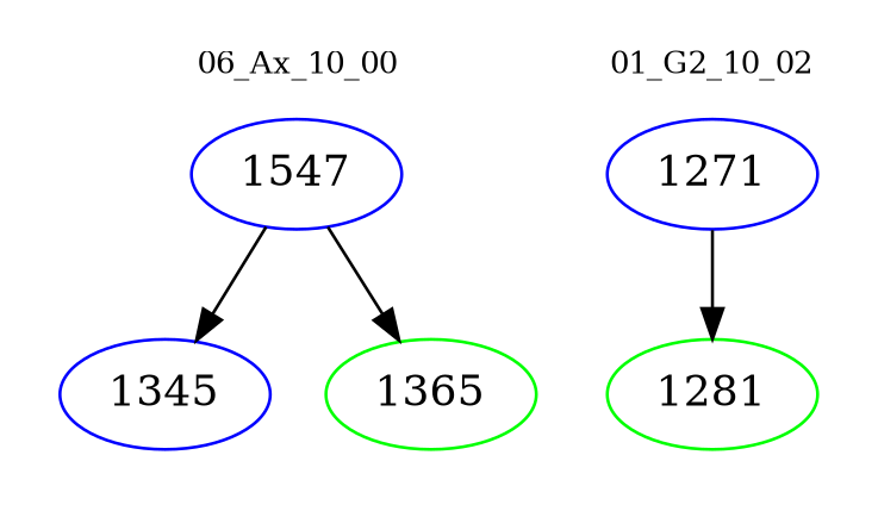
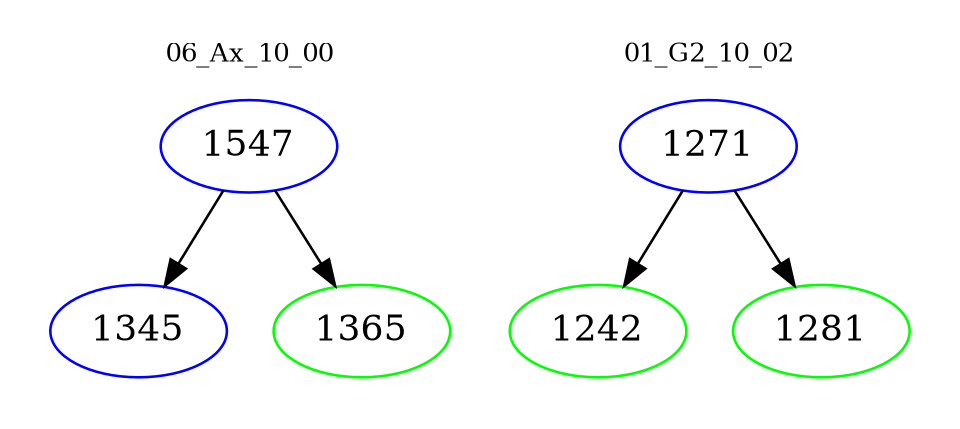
  digraph {
    node [color=blue]
    edge [color=black]
    n1 [label=1547]
    n2 [label=1345]
    n3 [color=green label=1365]
    n4 [label=1271]
+   n5 [color=green label=1242]
    n6 [color=green label=1281]
    subgraph cluster_1 {
      color=white
      fontsize=10
      label="06_Ax_10_00"
      n1
      n2
      n3
    }
    subgraph cluster_2 {
      color=white
      fontsize=10
      label="01_G2_10_02"
      n4
+     n5
      n6
    }
    n1 -> n2
    n1 -> n3
+   n4 -> n5
    n4 -> n6
  }
